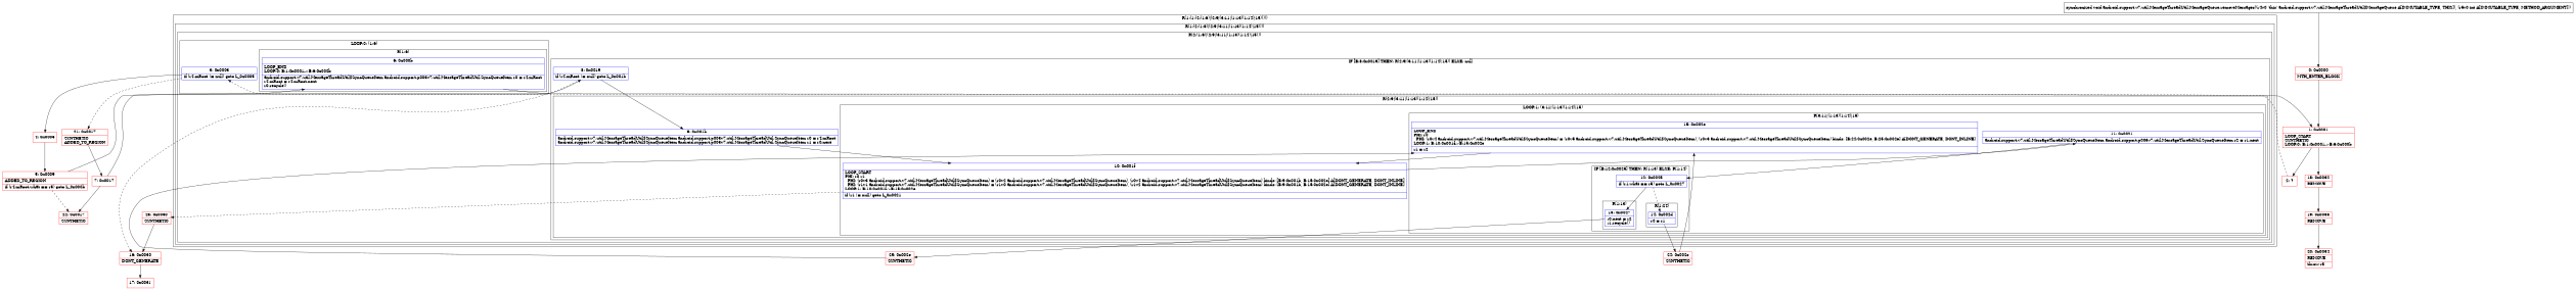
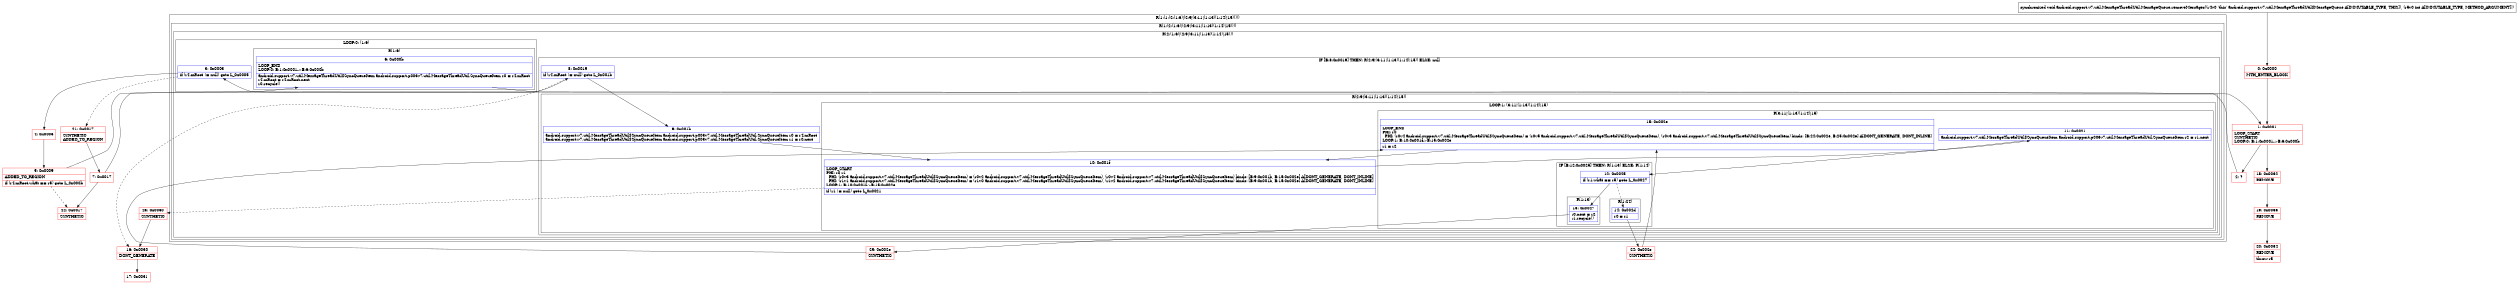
  digraph {
    node [color=red shape=record]
    n1 [color=blue label="{6\:\ 0x000b|LOOP_END\lLOOP:0: B:1:0x0001\-\>B:6:0x000b\l|android.support.v7.util.MessageThreadUtil$SyncQueueItem android.support.p003v7.util.MessageThreadUtil.SyncQueueItem r0 = r4.mRoot\lr4.mRoot = r4.mRoot.next\lr0.recycle()\l}"]
    n2 [color=blue label="{3\:\ 0x0003|if (r4.mRoot != null) goto L_0x0005\l}"]
    n3 [color=blue label="{13\:\ 0x0027|r0.next = r2\lr1.recycle()\l}"]
    n4 [color=blue label="{14\:\ 0x002d|r0 = r1\l}"]
    n5 [color=blue label="{12\:\ 0x0025|if (r1.what == r5) goto L_0x0027\l}"]
    n6 [color=blue label="{11\:\ 0x0021|android.support.v7.util.MessageThreadUtil$SyncQueueItem android.support.p003v7.util.MessageThreadUtil.SyncQueueItem r2 = r1.next\l}"]
    n7 [color=blue label="{15\:\ 0x002e|LOOP_END\lPHI: r0 \l  PHI: (r0v4 android.support.v7.util.MessageThreadUtil$SyncQueueItem) = (r0v5 android.support.v7.util.MessageThreadUtil$SyncQueueItem), (r0v3 android.support.v7.util.MessageThreadUtil$SyncQueueItem) binds: [B:24:0x002e, B:25:0x002e] A[DONT_GENERATE, DONT_INLINE]\lLOOP:1: B:10:0x001f\-\>B:15:0x002e\l|r1 = r2\l}"]
    n8 [color=blue label="{10\:\ 0x001f|LOOP_START\lPHI: r0 r1 \l  PHI: (r0v3 android.support.v7.util.MessageThreadUtil$SyncQueueItem) = (r0v2 android.support.v7.util.MessageThreadUtil$SyncQueueItem), (r0v4 android.support.v7.util.MessageThreadUtil$SyncQueueItem) binds: [B:9:0x001b, B:15:0x002e] A[DONT_GENERATE, DONT_INLINE]\l  PHI: (r1v1 android.support.v7.util.MessageThreadUtil$SyncQueueItem) = (r1v0 android.support.v7.util.MessageThreadUtil$SyncQueueItem), (r1v2 android.support.v7.util.MessageThreadUtil$SyncQueueItem) binds: [B:9:0x001b, B:15:0x002e] A[DONT_GENERATE, DONT_INLINE]\lLOOP:1: B:10:0x001f\-\>B:15:0x002e\l|if (r1 != null) goto L_0x0021\l}"]
    n9 [color=blue label="{9\:\ 0x001b|android.support.v7.util.MessageThreadUtil$SyncQueueItem android.support.p003v7.util.MessageThreadUtil.SyncQueueItem r0 = r4.mRoot\landroid.support.v7.util.MessageThreadUtil$SyncQueueItem android.support.p003v7.util.MessageThreadUtil.SyncQueueItem r1 = r0.next\l}"]
    n10 [color=blue label="{8\:\ 0x0019|if (r4.mRoot != null) goto L_0x001b\l}"]
    n11 [label="{1\:\ 0x0001|LOOP_START\lSYNTHETIC\lLOOP:0: B:1:0x0001\-\>B:6:0x000b\l}"]
    n12 [label="{4\:\ 0x0005}"]
    n13 [label="{21\:\ 0x0017|SYNTHETIC\lADDED_TO_REGION\l}"]
    n14 [label="{25\:\ 0x002e|SYNTHETIC\l}"]
    n15 [label="{24\:\ 0x002e|SYNTHETIC\l}"]
    n16 [label="{23\:\ 0x0030|SYNTHETIC\l}"]
    n17 [label="{16\:\ 0x0030|DONT_GENERATE\l}"]
    n18 [label="{5\:\ 0x0009|ADDED_TO_REGION\l|if (r4.mRoot.what == r5) goto L_0x000b\l}"]
    n19 [label="{7\:\ 0x0017}"]
    n20 [label="{2\:\ ?}"]
    n21 [label="{18\:\ 0x0032|REMOVE\l}"]
    n22 [label="{17\:\ 0x0031}"]
    n23 [label="{0\:\ 0x0000|MTH_ENTER_BLOCK\l}"]
    n24 [label="{19\:\ 0x0033|REMOVE\l}"]
    n25 [label="{22\:\ 0x0017|SYNTHETIC\l}"]
    n26 [label="{20\:\ 0x0034|REMOVE\l|throw r5\l}"]
    n27 [label="{synchronized void android.support.v7.util.MessageThreadUtil.MessageQueue.removeMessages((r4v0 'this' android.support.v7.util.MessageThreadUtil$MessageQueue A[IMMUTABLE_TYPE, THIS]), (r5v0 int A[IMMUTABLE_TYPE, METHOD_ARGUMENT])) }" color=""]
    subgraph cluster_1 {
      label="R(1:(1:(2:(1:6)|(2:9|(3:11|(1:13)(1:14)|15)))))"
      subgraph cluster_2 {
        label="R(1:(2:(1:6)|(2:9|(3:11|(1:13)(1:14)|15))))"
        subgraph cluster_3 {
          label="R(2:(1:6)|(2:9|(3:11|(1:13)(1:14)|15)))"
          subgraph cluster_4 {
            label="LOOP:0: (1:6)"
            n2
            subgraph cluster_5 {
              label="R(1:6)"
              n1
            }
          }
          subgraph cluster_6 {
            label="IF [B:8:0x0019] THEN: R(2:9|(3:11|(1:13)(1:14)|15)) ELSE: null"
            n10
            subgraph cluster_7 {
              label="R(2:9|(3:11|(1:13)(1:14)|15))"
              n9
              subgraph cluster_8 {
                label="LOOP:1: (3:11|(1:13)(1:14)|15)"
                n8
                subgraph cluster_9 {
                  label="R(3:11|(1:13)(1:14)|15)"
                  n6
                  n7
                  subgraph cluster_10 {
                    label="IF [B:12:0x0025] THEN: R(1:13) ELSE: R(1:14)"
                    n5
                    subgraph cluster_11 {
                      label="R(1:13)"
                      n3
                    }
                    subgraph cluster_12 {
                      label="R(1:24)"
                      n4
                    }
                  }
                }
              }
            }
          }
        }
      }
    }
    n1 -> n11
    n2 -> n12
    n2 -> n13 [style=dashed]
    n3 -> n14
    n4 -> n15
    n5 -> n3
    n5 -> n4 [style=dashed]
    n6 -> n5
    n7 -> n8
    n8 -> n6
    n8 -> n16 [style=dashed]
    n9 -> n8
    n10 -> n9
    n10 -> n17 [style=dashed]
    n11 -> n20
    n11 -> n21
    n12 -> n18
    n13 -> n19
    n14 -> n7
    n15 -> n7
    n16 -> n17
    n17 -> n22
    n18 -> n1
    n18 -> n25 [style=dashed]
    n19 -> n10
    n19 -> n25
-   n20 -> n2 [style=dashed]
+   n20 -> n2
    n21 -> n24
    n23 -> n11
    n24 -> n26
    n27 -> n23
  }
